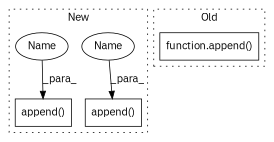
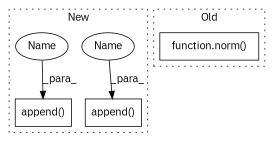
  digraph {
    fontname="IBM Plex Sans"
    node [a=75 l=4 shape=box fontname="IBM Plex Sans"]
    edge [fontname="IBM Plex Sans"]
    n1 [l="24,1" label="append()" s="8240,8268"]
    n2 [l="18,1" label="append()" s="7759,7781"]
    n3 [a=87 label=Name s=7777 shape=ellipse]
    n4 [a=87 label=Name s=8264 shape=ellipse]
-   n5 [l=6 label="function.append()" s=7609]
+   n5 [l=6 label="function.norm()" s=7609]
    subgraph cluster_1 {
      label=New
      style=dotted
      n1
      n2
      n3
      n4
    }
    subgraph cluster_2 {
      label=Old
      style=dotted
      n5
    }
    n3 -> n2 [label=_para_]
    n4 -> n1 [label=_para_]
  }
